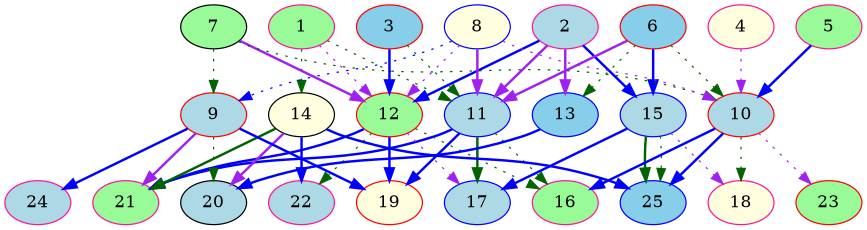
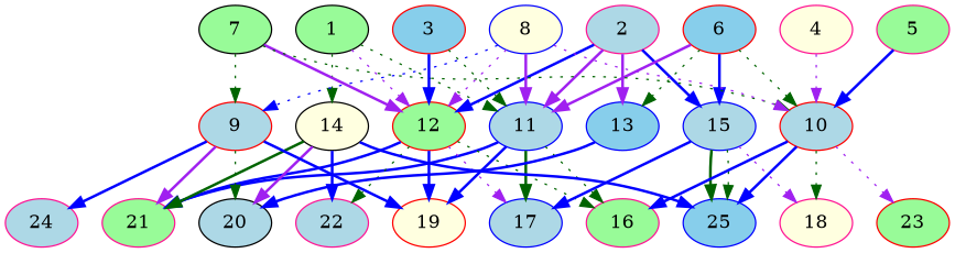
  digraph {
    node [alpha=0.06 color=deeppink fillcolor=lightblue style=filled]
    edge [color=blue style=bold]
-   1 [expect_size=41300567802064666624 fillcolor=palegreen]
+   1 [color=black expect_size=41300567802064666624 fillcolor=palegreen]
    11 [alpha=0.14 color=blue expect_size=1715486288879799]
    12 [color=red expect_size=228644657280227360 fillcolor=palegreen]
    14 [alpha=0.18 color=black expect_size=100633160397937967104 fillcolor=lightyellow]
    19 [alpha=0.05 color=red expect_size=3232617230360485 fillcolor=lightyellow]
    21 [alpha=0.09 expect_size=138049980365377896448 fillcolor=palegreen]
    16 [alpha=0.05 expect_size=217552978444288000000 fillcolor=palegreen]
    17 [alpha=0.14 color=blue expect_size=728304069919113216]
    22 [alpha=0.03 expect_size=245481459446414573568]
    20 [alpha=0.13 color=black expect_size=118880143928689568]
    25 [alpha=0.15 color=blue expect_size=90250799208000913408 fillcolor=skyblue]
    2 [alpha=0.14 expect_size=175524776420235542528]
    13 [color=blue expect_size=108755161282672328704 fillcolor=skyblue]
    15 [alpha=0.05 color=blue expect_size=15046004348678588]
    18 [alpha=0.14 expect_size=168729576009099 fillcolor=lightyellow]
    3 [alpha=0.00 color=red expect_size=24146695887425128 fillcolor=skyblue]
    4 [alpha=0.19 expect_size=154268439892760 fillcolor=lightyellow]
    10 [alpha=0.19 color=red expect_size=4224195645277742]
    23 [alpha=0.04 color=red expect_size=12811349198129594368 fillcolor=palegreen]
    5 [alpha=0.07 expect_size=2101297597201406 fillcolor=palegreen]
    6 [alpha=0.15 color=red expect_size=7118069643542956 fillcolor=skyblue]
    7 [color=black expect_size=624441570190379 fillcolor=palegreen]
    9 [alpha=0.04 color=red expect_size=82194133317376416]
    24 [alpha=0.02 expect_size=31490754564516]
    8 [alpha=0.10 color=blue expect_size=116595121682393 fillcolor=lightyellow]
    1 -> 11 [color=darkgreen style=dotted]
    1 -> 12 [color=purple style=dotted]
    1 -> 14 [color=darkgreen style=dotted]
    11 -> 19
    11 -> 21
    11 -> 16 [color=darkgreen style=dotted]
    11 -> 17 [color=darkgreen]
    12 -> 19
    12 -> 21
    12 -> 16 [color=darkgreen style=dotted]
    12 -> 17 [color=purple style=dotted]
    12 -> 22 [color=darkgreen style=dotted]
    14 -> 21 [color=darkgreen]
    14 -> 22
    14 -> 20 [color=purple]
    14 -> 25
    2 -> 11 [color=purple]
    2 -> 12
    2 -> 13 [color=purple]
    2 -> 15
    13 -> 20
    15 -> 17
    15 -> 25 [color=darkgreen]
    15 -> 25 [color=darkgreen style=dotted]
    15 -> 18 [color=purple style=dotted]
    3 -> 11 [color=darkgreen style=dotted]
    3 -> 12
    4 -> 10 [color=purple style=dotted]
    10 -> 16
    10 -> 25
    10 -> 18 [color=darkgreen style=dotted]
    10 -> 23 [color=purple style=dotted]
    5 -> 10
    6 -> 11 [color=purple]
    6 -> 13 [color=darkgreen style=dotted]
    6 -> 15
    6 -> 10 [color=darkgreen style=dotted]
    7 -> 12 [color=purple]
    7 -> 10 [color=darkgreen style=dotted]
    7 -> 9 [color=darkgreen style=dotted]
    9 -> 19
    9 -> 21 [color=purple]
    9 -> 20 [color=darkgreen style=dotted]
    9 -> 24
    8 -> 11 [color=purple]
    8 -> 12 [color=purple style=dotted]
    8 -> 10 [color=purple style=dotted]
    8 -> 9 [style=dotted]
  }
